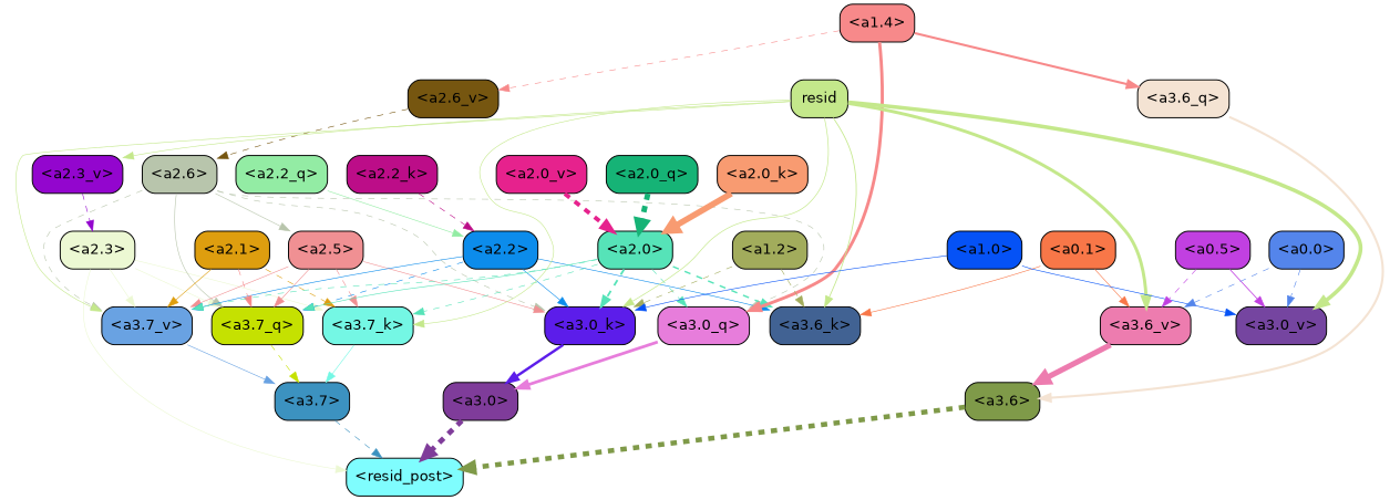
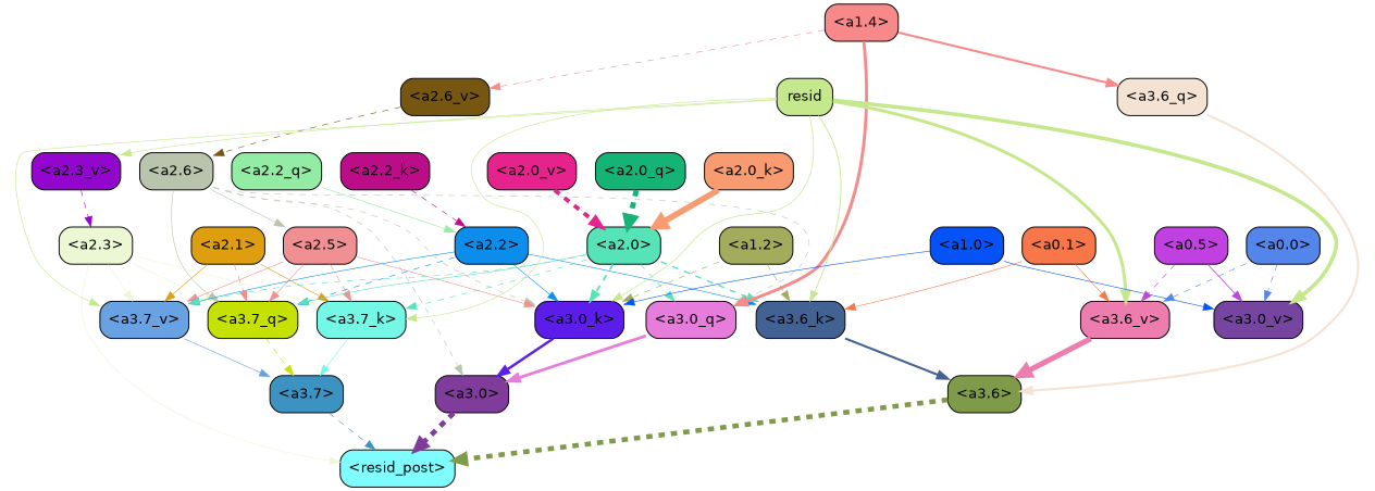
  strict digraph {
    splines=true
    node [color=black fontname=Helvetica shape=box style="filled, rounded"]
    edge [color="#c4e88b" penwidth=0.6 style=dashed]
    "<a3.7>" [fillcolor="#3c92c0"]
    "<resid_post>" [fillcolor="#7ffdfe"]
    "<a3.6>" [fillcolor="#7f9a49"]
    "<a3.0>" [fillcolor="#7f3c9a"]
    "<a2.3>" [fillcolor="#ecf8d3"]
    "<a3.7_q>" [fillcolor="#c5e101"]
    "<a3.7_k>" [fillcolor="#74f7e4"]
    "<a3.7_v>" [fillcolor="#69a2e2"]
    "<a3.6_q>" [fillcolor="#f4e3d3"]
    "<a3.0_q>" [fillcolor="#e77ddb"]
    "<a3.6_k>" [fillcolor="#416293"]
    "<a3.0_k>" [fillcolor="#5c1dea"]
    "<a3.6_v>" [fillcolor="#ed7caf"]
    "<a3.0_v>" [fillcolor="#7545a0"]
    "<a2.6>" [fillcolor="#b8c5ac"]
    "<a2.5>" [fillcolor="#f09093"]
    "<a2.2>" [fillcolor="#0c8ceb"]
    "<a2.1>" [fillcolor="#de9e0f"]
    "<a2.0>" [fillcolor="#56e3b8"]
    "<a1.4>" [fillcolor="#f7898a"]
    "<a2.6_v>" [fillcolor="#765610"]
    n22 [fillcolor="#c4e88b" label=resid]
    "<a2.3_v>" [fillcolor="#9306ce"]
    "<a1.2>" [fillcolor="#a2ac5c"]
    "<a0.1>" [fillcolor="#f87748"]
    "<a1.0>" [fillcolor="#0552f6"]
    "<a0.5>" [fillcolor="#c140e1"]
    "<a0.0>" [fillcolor="#5485eb"]
    "<a2.2_q>" [fillcolor="#93eca4"]
    "<a2.0_q>" [fillcolor="#16b376"]
    "<a2.2_k>" [fillcolor="#bc0d88"]
    "<a2.0_k>" [fillcolor="#f89b71"]
    "<a2.0_v>" [fillcolor="#e6228d"]
    "<a3.7>" -> "<resid_post>" [color="#3c92c0"]
    "<a3.6>" -> "<resid_post>" [color="#7f9a49" penwidth=4.7534414529800415]
    "<a3.0>" -> "<resid_post>" [color="#7f3c9a" penwidth=4.898576855659485]
    "<a2.3>" -> "<resid_post>" [color="#ecf8d3" style=""]
    "<a2.3>" -> "<a3.7_q>" [color="#ecf8d3" style=""]
    "<a2.3>" -> "<a3.7_k>" [color="#ecf8d3" style=""]
    "<a2.3>" -> "<a3.7_v>" [color="#ecf8d3" style=""]
    "<a3.7_q>" -> "<a3.7>" [color="#c5e101"]
    "<a3.7_k>" -> "<a3.7>" [color="#74f7e4" style=""]
    "<a3.7_v>" -> "<a3.7>" [color="#69a2e2" style=bold]
    "<a3.6_q>" -> "<a3.6>" [color="#f4e3d3" penwidth=2.160832464694977 style=""]
    "<a3.0_q>" -> "<a3.0>" [color="#e77ddb" penwidth=2.870753765106201 style=bold]
+   "<a3.6_k>" -> "<a3.6>" [color="#416293" penwidth=2.13908451795578 style=bold]
    "<a3.0_k>" -> "<a3.0>" [color="#5c1dea" penwidth=2.520303964614868 style=bold]
    "<a3.6_v>" -> "<a3.6>" [color="#ed7caf" penwidth=5.297133803367615 style=bold]
    "<a2.6>" -> "<a3.7_q>" [color="#b8c5ac" style=bold]
-   "<a2.6>" -> "<a3.7_v>" [color="#b8c5ac"]
+   "<a2.6>" -> "<a3.0>" [color="#b8c5ac"]
    "<a2.6>" -> "<a3.0_q>" [color="#b8c5ac"]
    "<a2.6>" -> "<a3.0_k>" [color="#b8c5ac"]
    "<a2.6>" -> "<a2.5>" [color="#b8c5ac" style=bold]
    "<a2.5>" -> "<a3.7_q>" [color="#f09093" style=bold]
    "<a2.5>" -> "<a3.7_k>" [color="#f09093"]
    "<a2.5>" -> "<a3.7_v>" [color="#f09093" style=bold]
    "<a2.5>" -> "<a3.0_k>" [color="#f09093" style=bold]
    "<a2.2>" -> "<a3.7_q>" [color="#0c8ceb"]
    "<a2.2>" -> "<a3.7_v>" [color="#0c8ceb" style=bold]
    "<a2.2>" -> "<a3.6_k>" [color="#0c8ceb" style=bold]
    "<a2.2>" -> "<a3.0_k>" [color="#0c8ceb" style=bold]
    "<a2.1>" -> "<a3.7_q>" [color="#f7898a"]
-   "<a2.1>" -> "<a3.7_k>" [color="#de9e0f"]
+   "<a2.1>" -> "<a3.7_k>" [color="#de9e0f" style=bold]
    "<a2.1>" -> "<a3.7_v>" [color="#de9e0f" style=bold]
    "<a2.0>" -> "<a3.7_q>" [color="#56e3b8" style=bold]
    "<a2.0>" -> "<a3.7_k>" [color="#56e3b8"]
    "<a2.0>" -> "<a3.7_v>" [color="#56e3b8"]
    "<a2.0>" -> "<a3.0_q>" [color="#56e3b8"]
    "<a2.0>" -> "<a3.6_k>" [color="#56e3b8" penwidth=1.4784413101151586]
    "<a2.0>" -> "<a3.0_k>" [color="#56e3b8" penwidth=1.8858084231615067]
    "<a1.4>" -> "<a3.6_q>" [color="#f7898a" penwidth=2.149975523352623 style=bold]
    "<a1.4>" -> "<a3.0_q>" [color="#f7898a" penwidth=3.0018038749694824 style=bold]
    "<a1.4>" -> "<a2.6_v>" [color="#f7898a"]
    "<a2.6_v>" -> "<a2.6>" [color="#765610"]
    n22 -> "<a3.7_k>" [style=""]
    n22 -> "<a3.7_v>" [style=""]
    n22 -> "<a3.6_k>" [penwidth=0.8552796393632889 style=""]
    n22 -> "<a3.0_k>" [penwidth=0.691851794719696 style=""]
    n22 -> "<a3.6_v>" [penwidth=3.067279100418091 style=""]
    n22 -> "<a3.0_v>" [penwidth=3.6927278637886047 style=""]
    n22 -> "<a2.3_v>" [style=""]
    "<a2.3_v>" -> "<a2.3>" [color="#9306ce"]
    "<a1.2>" -> "<a3.6_k>" [color="#a2ac5c"]
    "<a1.2>" -> "<a3.0_k>" [color="#a2ac5c"]
    "<a0.1>" -> "<a3.6_k>" [color="#f87748" style=bold]
    "<a0.1>" -> "<a3.6_v>" [color="#f87748" style=bold]
    "<a1.0>" -> "<a3.0_k>" [color="#0552f6" style=bold]
    "<a1.0>" -> "<a3.0_v>" [color="#0552f6" style=bold]
    "<a0.5>" -> "<a3.6_v>" [color="#c140e1"]
    "<a0.5>" -> "<a3.0_v>" [color="#c140e1" penwidth=0.8028683364391327 style=bold]
    "<a0.0>" -> "<a3.6_v>" [color="#5485eb"]
    "<a0.0>" -> "<a3.0_v>" [color="#5485eb"]
    "<a2.2_q>" -> "<a2.2>" [color="#93eca4" style=""]
    "<a2.0_q>" -> "<a2.0>" [color="#16b376" penwidth=5.1847569942474365]
    "<a2.2_k>" -> "<a2.2>" [color="#bc0d88" penwidth=0.6149471998214722]
    "<a2.0_k>" -> "<a2.0>" [color="#f89b71" penwidth=5.773491740226746 style=bold]
    "<a2.0_v>" -> "<a2.0>" [color="#e6228d" penwidth=3.9731863737106323]
  }
